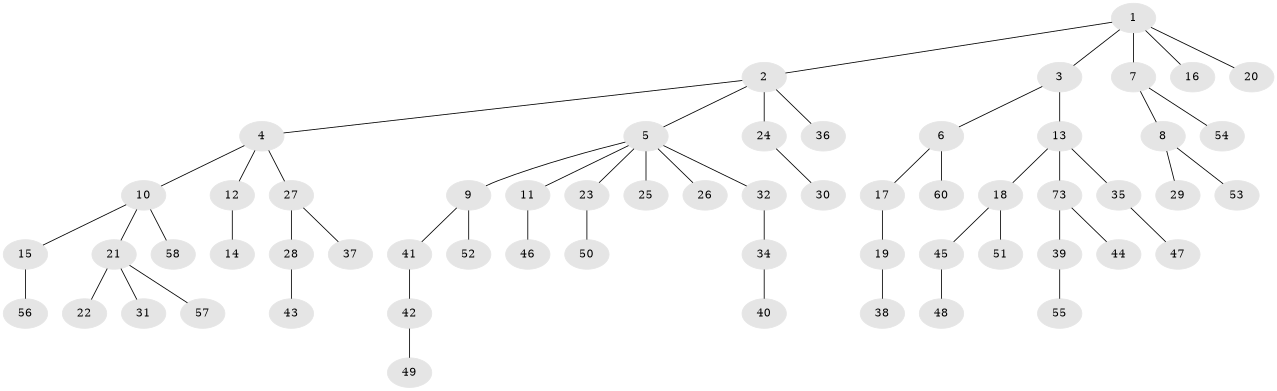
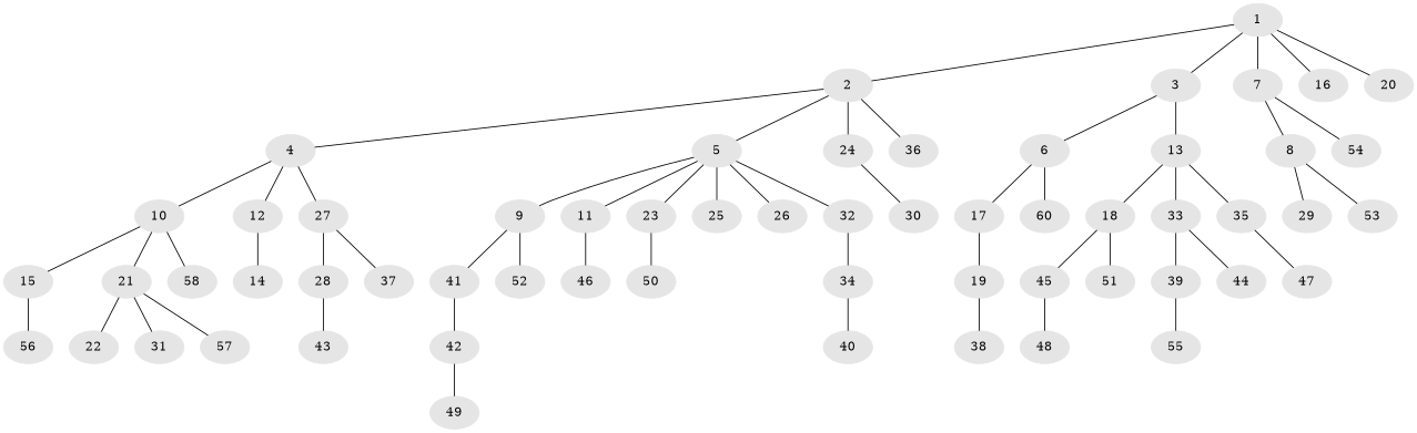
  graph {
    node [color=gray90 style=filled]
    1
    2
    3
    7
    16
    20
    4
    5
    24
    36
    6
    13
    8
    54
    10
    12
    27
    9
    11
    23
    25
    26
    32
    30
    17
    60
    18
-   33 [label=73]
+   33
    35
    15
    21
    58
    14
    28
    37
    41
    52
    46
    50
    34
    19
    29
    53
    42
    56
    22
    31
    57
    45
    51
    39
    44
    47
    38
    48
    43
    40
    55
    49
    1 -- 2
    1 -- 3
    1 -- 7
    1 -- 16
    1 -- 20
    2 -- 4
    2 -- 5
    2 -- 24
    2 -- 36
    3 -- 6
    3 -- 13
    7 -- 8
    7 -- 54
    4 -- 10
    4 -- 12
    4 -- 27
    5 -- 9
    5 -- 11
    5 -- 23
    5 -- 25
    5 -- 26
    5 -- 32
    24 -- 30
    6 -- 17
    6 -- 60
    13 -- 18
    13 -- 33
    13 -- 35
    8 -- 29
    8 -- 53
    10 -- 15
    10 -- 21
    10 -- 58
    12 -- 14
    27 -- 28
    27 -- 37
    9 -- 41
    9 -- 52
    11 -- 46
    23 -- 50
    32 -- 34
    17 -- 19
    18 -- 45
    18 -- 51
    33 -- 39
    33 -- 44
    35 -- 47
    15 -- 56
    21 -- 22
    21 -- 31
    21 -- 57
    28 -- 43
    41 -- 42
    34 -- 40
    19 -- 38
    42 -- 49
    45 -- 48
    39 -- 55
  }
